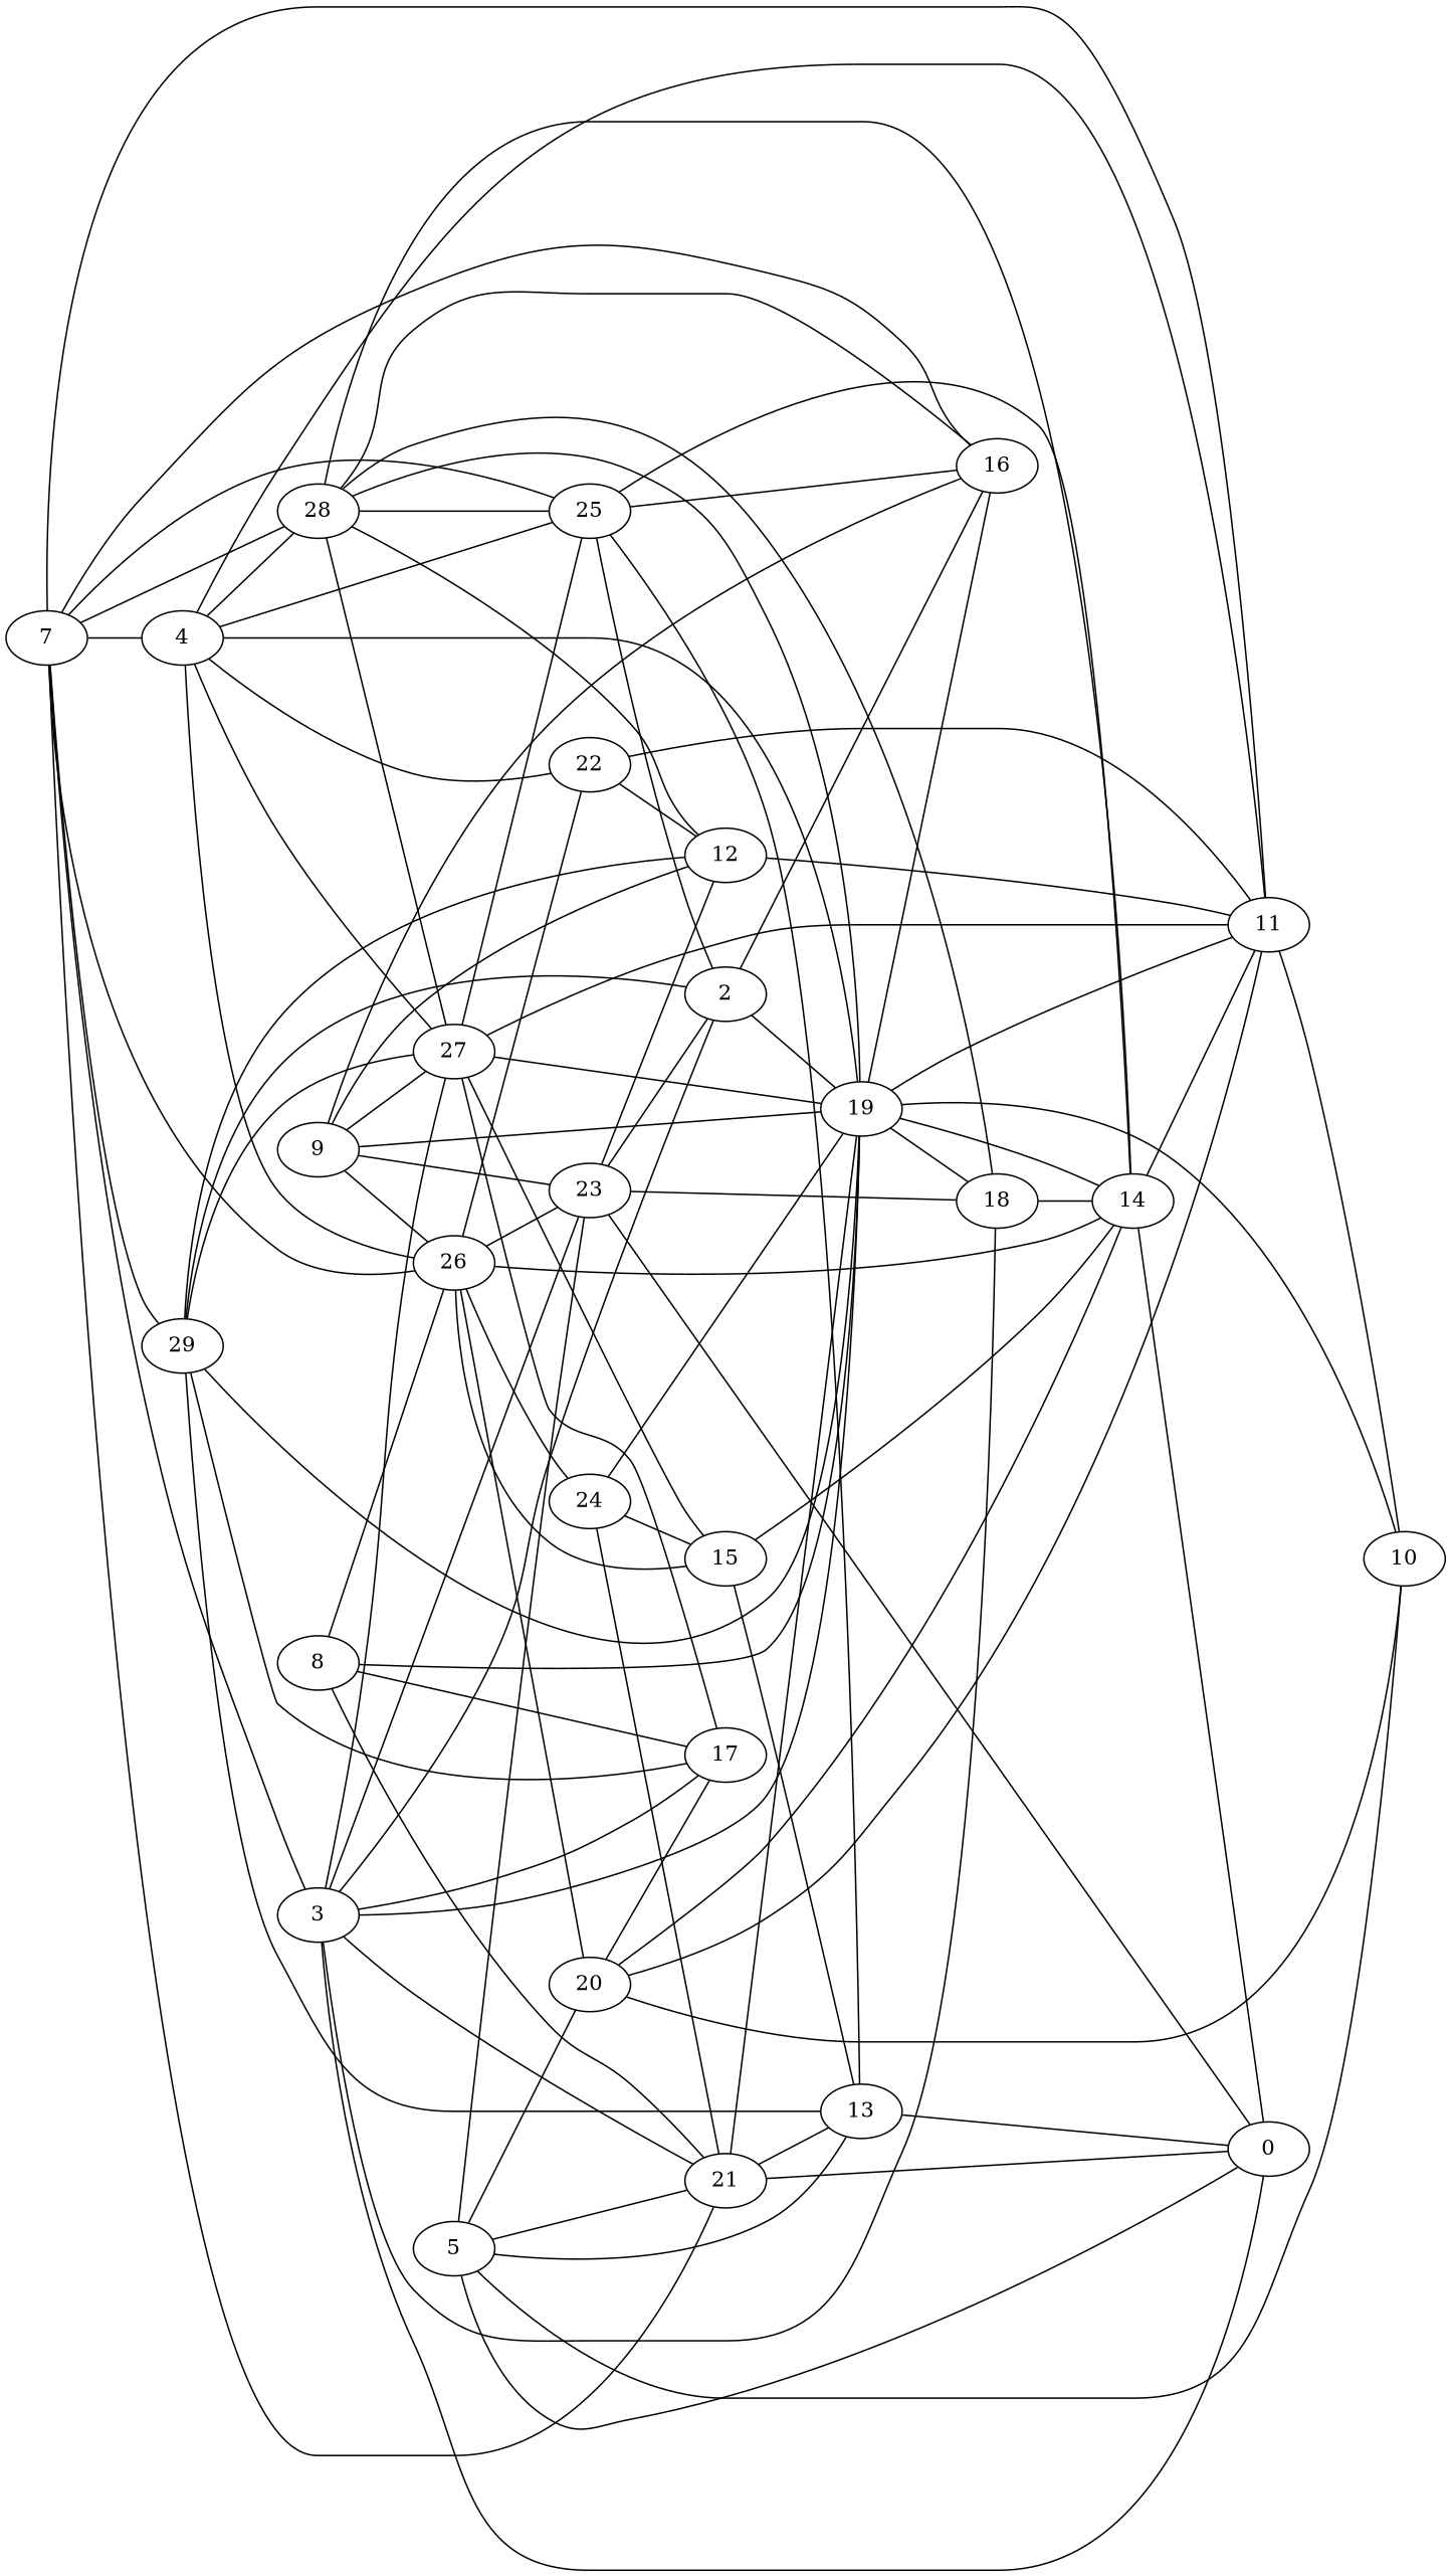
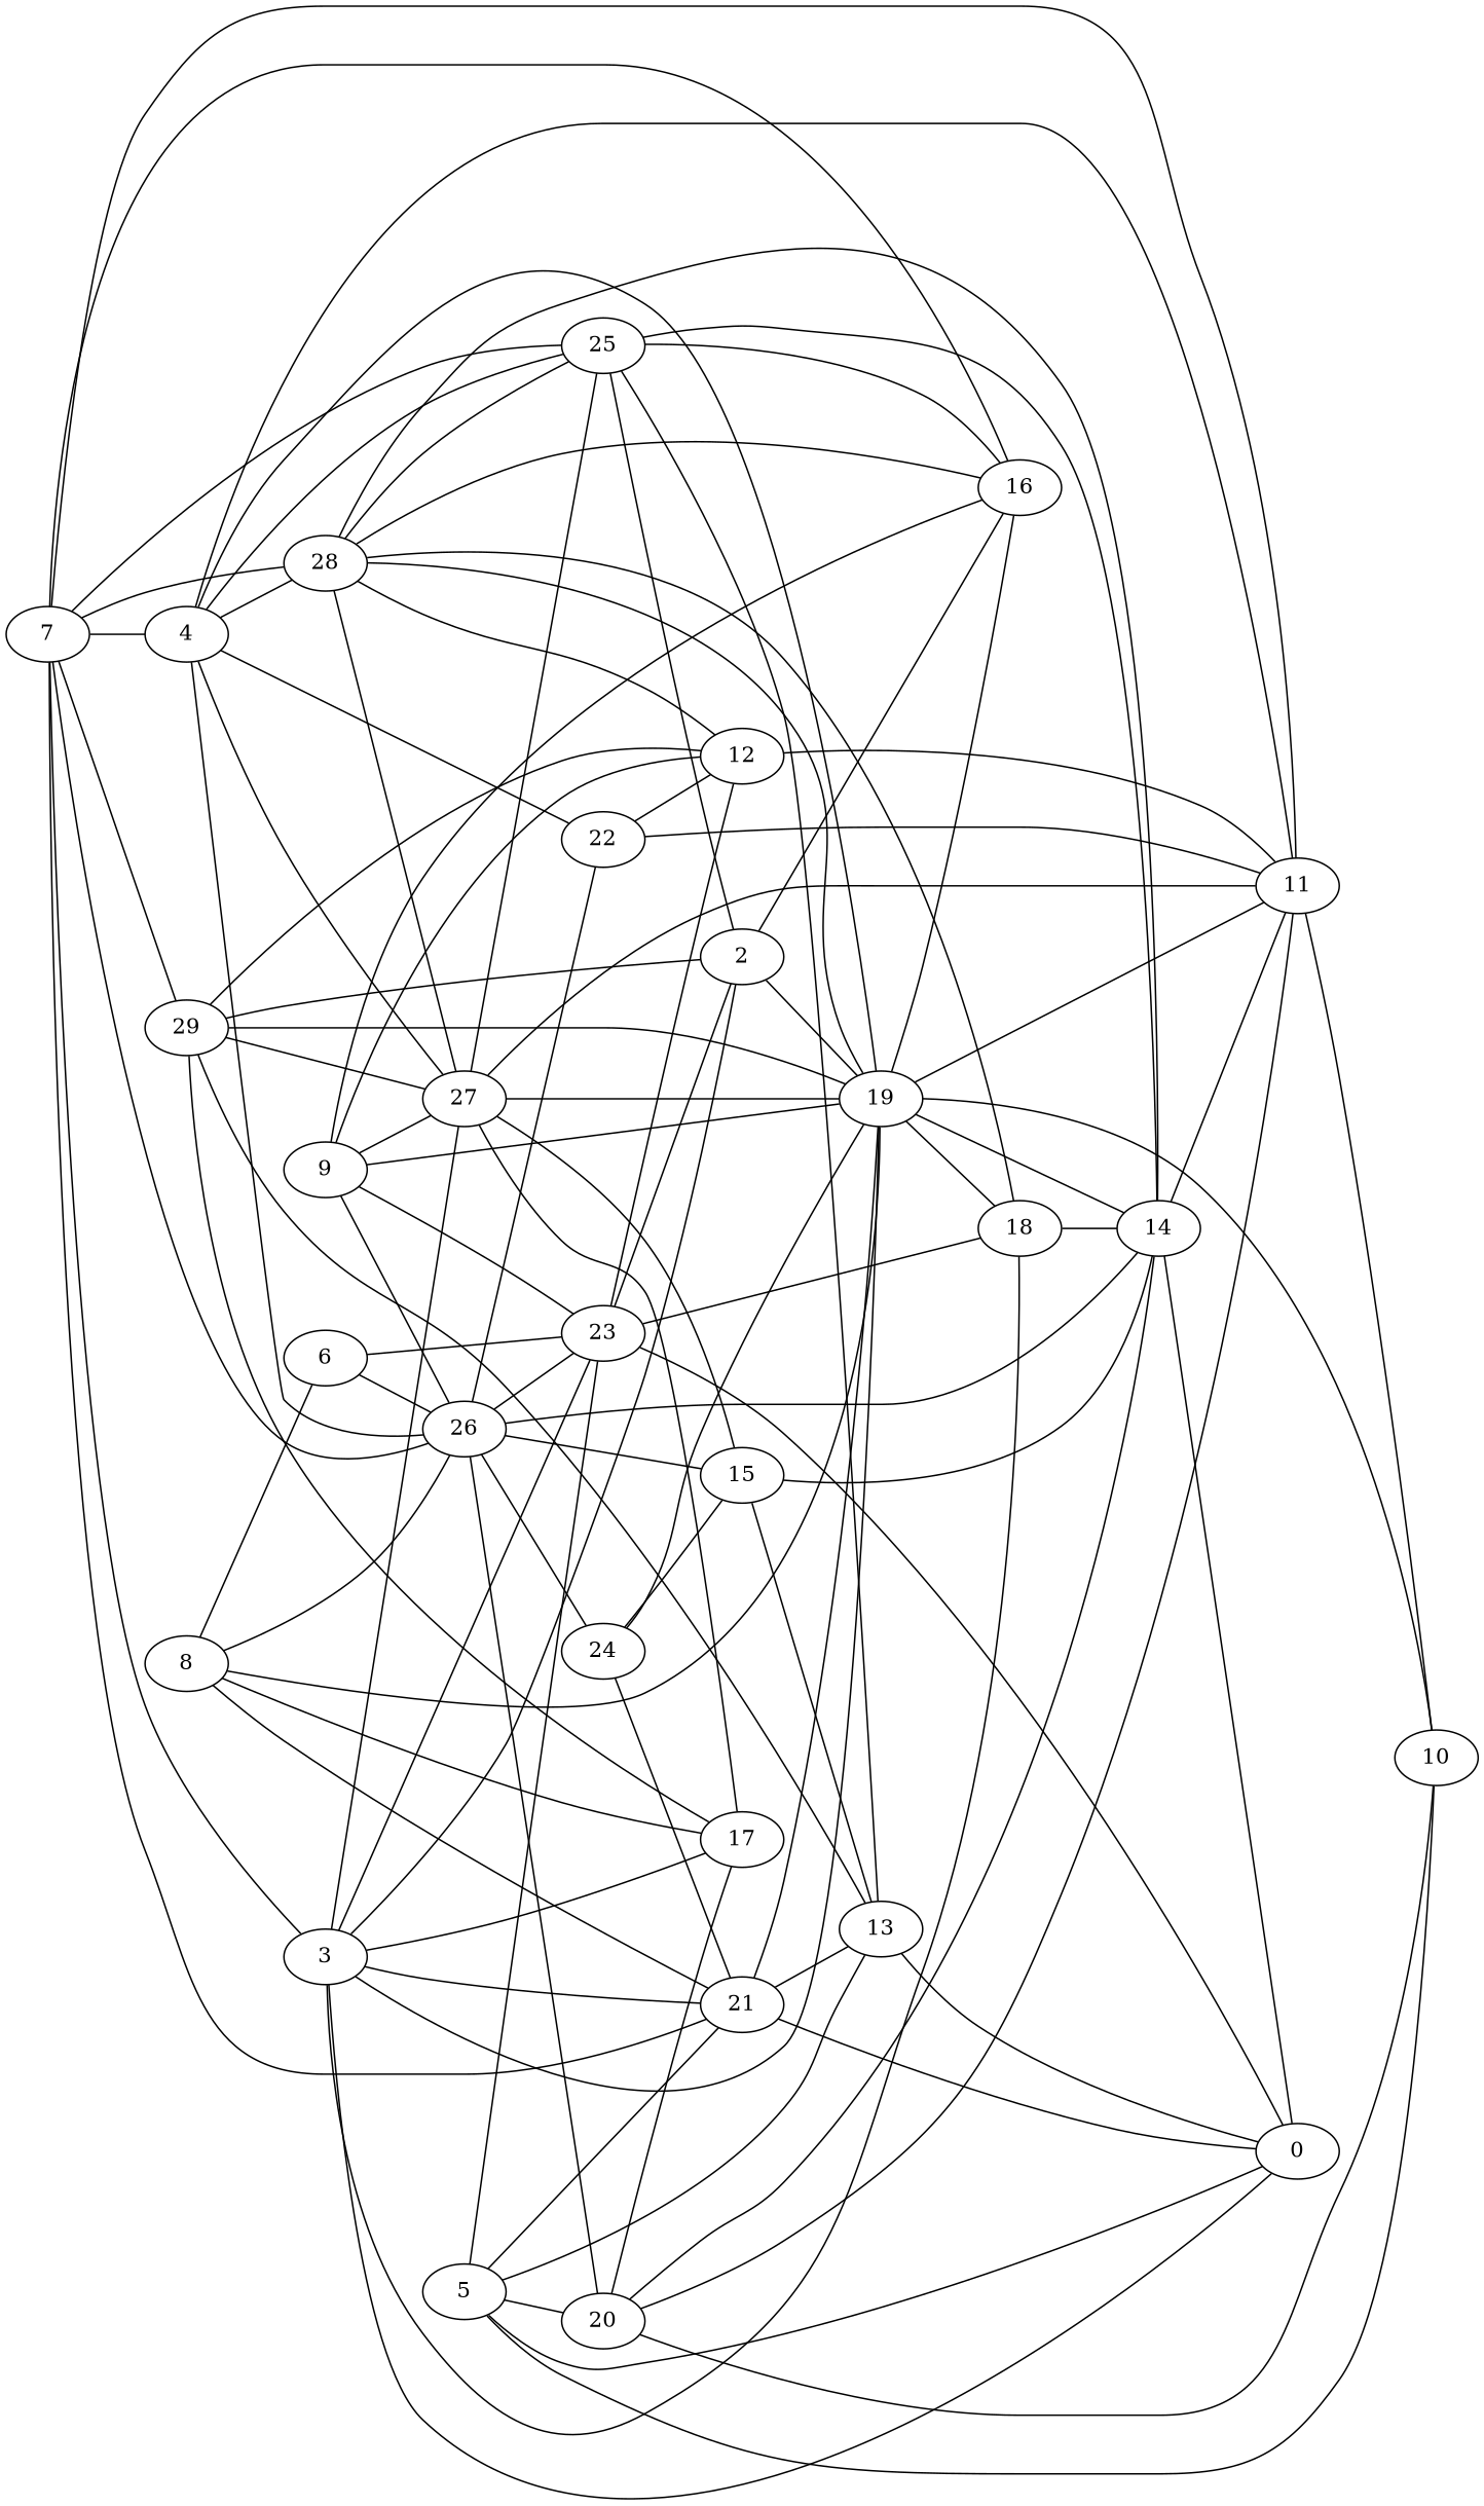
  digraph {
    rankdir=LR
    edge [color=black dir=none]
    29
    13
    19
    2
    12
    17
    27
    0
    18
    14
    11
    10
    16
    25
    15
    28
    26
    23
    22
    20
    24
    21
    9
    7
    3
    4
    5
    8
+   6
    subgraph sub_1 {
      29
      13
      19
      2
      12
      17
      27
      0
      18
      14
      11
      10
      16
      25
      15
      28
      26
      23
      22
      20
      24
      21
      9
      7
      3
      4
      5
      8
+     6
    }
    29 -> 13
    29 -> 19
    29 -> 2
    29 -> 12
    29 -> 17
    29 -> 27
    13 -> 0
    19 -> 18
    19 -> 14
    19 -> 11
    19 -> 10
    19 -> 16
    2 -> 19
    2 -> 16
    12 -> 11
    27 -> 19
    27 -> 17
    27 -> 11
    27 -> 25
    27 -> 15
    18 -> 14
    14 -> 0
    14 -> 11
    11 -> 10
    25 -> 13
    25 -> 2
    25 -> 14
    25 -> 16
    15 -> 13
    15 -> 14
    28 -> 19
    28 -> 12
    28 -> 27
    28 -> 18
    28 -> 14
    28 -> 16
    28 -> 25
    26 -> 14
    26 -> 15
    26 -> 23
    26 -> 22
    26 -> 20
    26 -> 24
    23 -> 2
    23 -> 12
    23 -> 0
    23 -> 18
    22 -> 12
    22 -> 11
    20 -> 17
    20 -> 14
    20 -> 11
    20 -> 10
    24 -> 19
    24 -> 15
    24 -> 21
    21 -> 13
    21 -> 19
    21 -> 0
    9 -> 19
    9 -> 12
    9 -> 27
    9 -> 16
    9 -> 26
    9 -> 23
    7 -> 29
    7 -> 11
    7 -> 16
    7 -> 25
    7 -> 28
    7 -> 26
    7 -> 21
    7 -> 3
    7 -> 4
    3 -> 19
    3 -> 2
    3 -> 17
    3 -> 27
    3 -> 0
    3 -> 18
    3 -> 23
    3 -> 21
    4 -> 19
    4 -> 27
    4 -> 11
    4 -> 25
    4 -> 28
    4 -> 26
    4 -> 22
    5 -> 13
    5 -> 0
    5 -> 10
    5 -> 23
    5 -> 20
    5 -> 21
    8 -> 19
    8 -> 17
    8 -> 26
    8 -> 21
+   8 -> 6
+   6 -> 26
+   6 -> 23
  }
